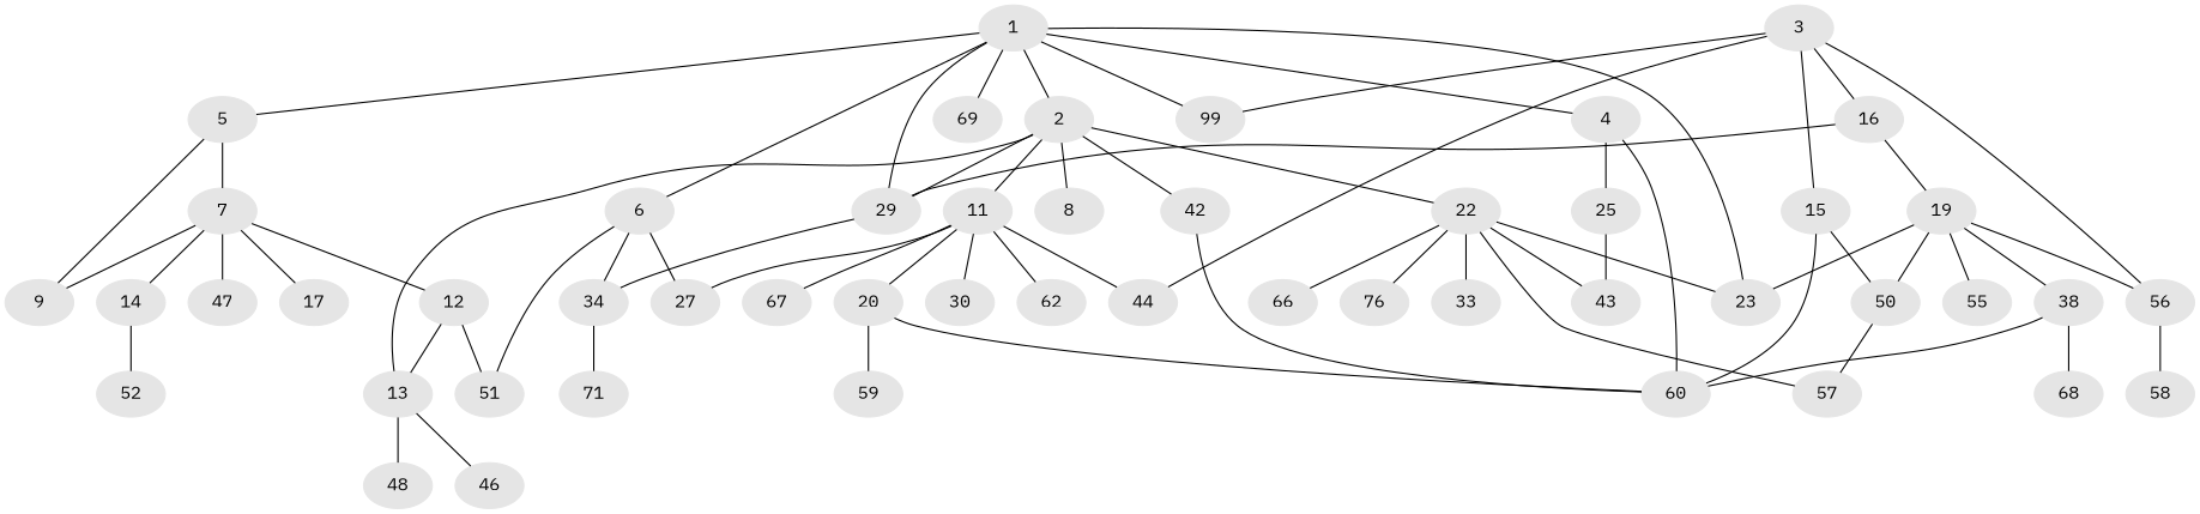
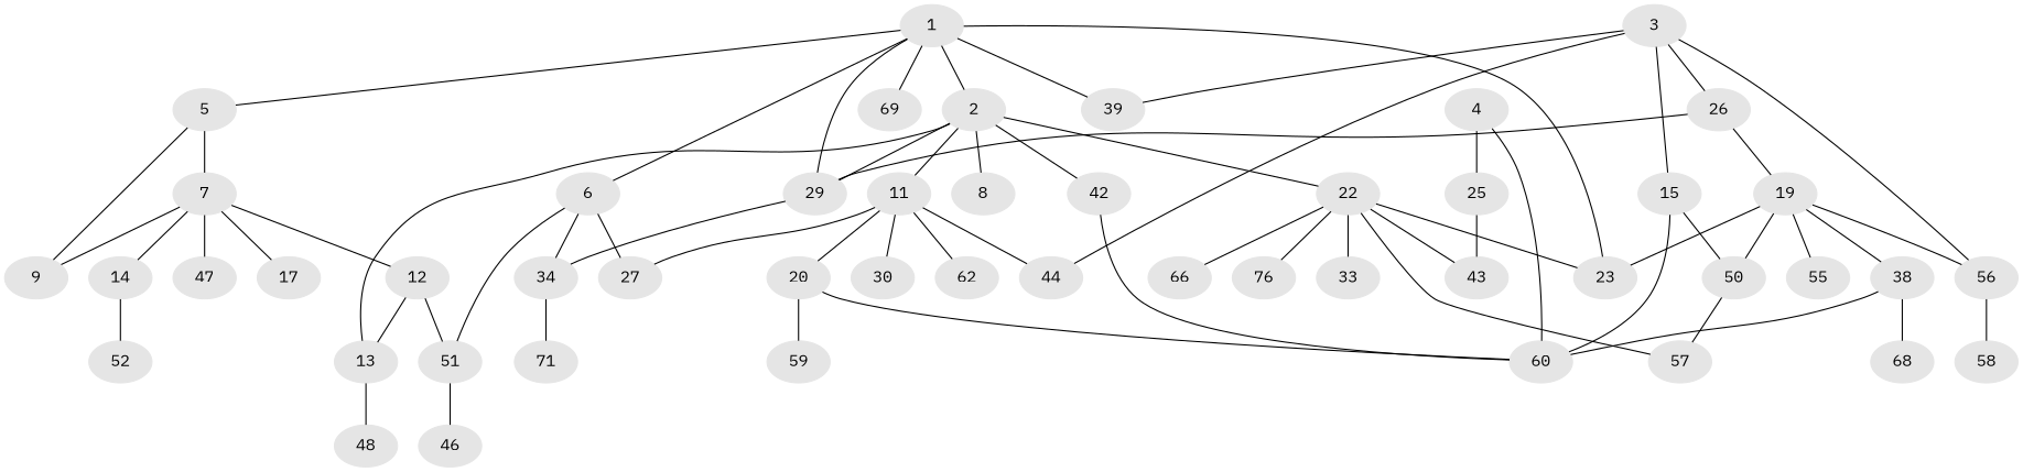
  graph {
    fontname="IBM Plex Mono"
    node [color=gray90 fontname="IBM Plex Mono" style=filled]
    edge [fontname="IBM Plex Mono"]
    1 [super="+10"]
    2 [super="+28"]
    4
    5
    6 [super="+31"]
    23 [super="+53"]
    29
    69
-   39 [label=99]
+   39
    8
    11 [super="+21"]
    13 [super="+37"]
    22 [super="+24"]
    42 [super="+45"]
    3 [super="+70"]
    15 [super="+36"]
-   16 [super="+61"]
+   16 [super="+61" label=26]
    44 [super="+65"]
    56 [super="+75"]
    25 [super="+32"]
    60 [super="+64"]
    7 [super="+18"]
    9 [super="+35"]
    27 [super="+63"]
    34 [super="+41"]
    51
    20 [super="+73"]
    30
    62
-   67
    46
    48
    33
    43 [super="+74"]
    57
    66
    76
    50 [super="+54"]
    19 [super="+26"]
    58
    12 [super="+40"]
    14 [super="+49"]
    17
    47
    71
    52
    59
    38 [super="+72"]
    55
    68
    1 -- 2
-   1 -- 4
    1 -- 5
    1 -- 6
    1 -- 23
    1 -- 29
    1 -- 69
    1 -- 39
    2 -- 29
    2 -- 8
    2 -- 11
    2 -- 13
    2 -- 22
    2 -- 42
    4 -- 25
    4 -- 60
    5 -- 7
    5 -- 9
    6 -- 27
    6 -- 34
    6 -- 51
    29 -- 34
    11 -- 44
    11 -- 27
    11 -- 20
    11 -- 30
    11 -- 62
-   11 -- 67
-   13 -- 46
+   51 -- 46
    13 -- 48
    22 -- 23
    22 -- 33
    22 -- 43
    22 -- 57
    22 -- 66
    22 -- 76
    42 -- 60
    3 -- 39
    3 -- 15
    3 -- 16
    3 -- 44
    3 -- 56
    15 -- 60
    15 -- 50
    16 -- 29
    16 -- 19
    56 -- 58
    25 -- 43
    7 -- 9
    7 -- 12
    7 -- 14
    7 -- 17
    7 -- 47
    34 -- 71
    20 -- 60
    20 -- 59
    50 -- 57
    19 -- 23
    19 -- 56
    19 -- 50
    19 -- 38
    19 -- 55
    12 -- 13
    12 -- 51
    14 -- 52
    38 -- 60
    38 -- 68
  }
